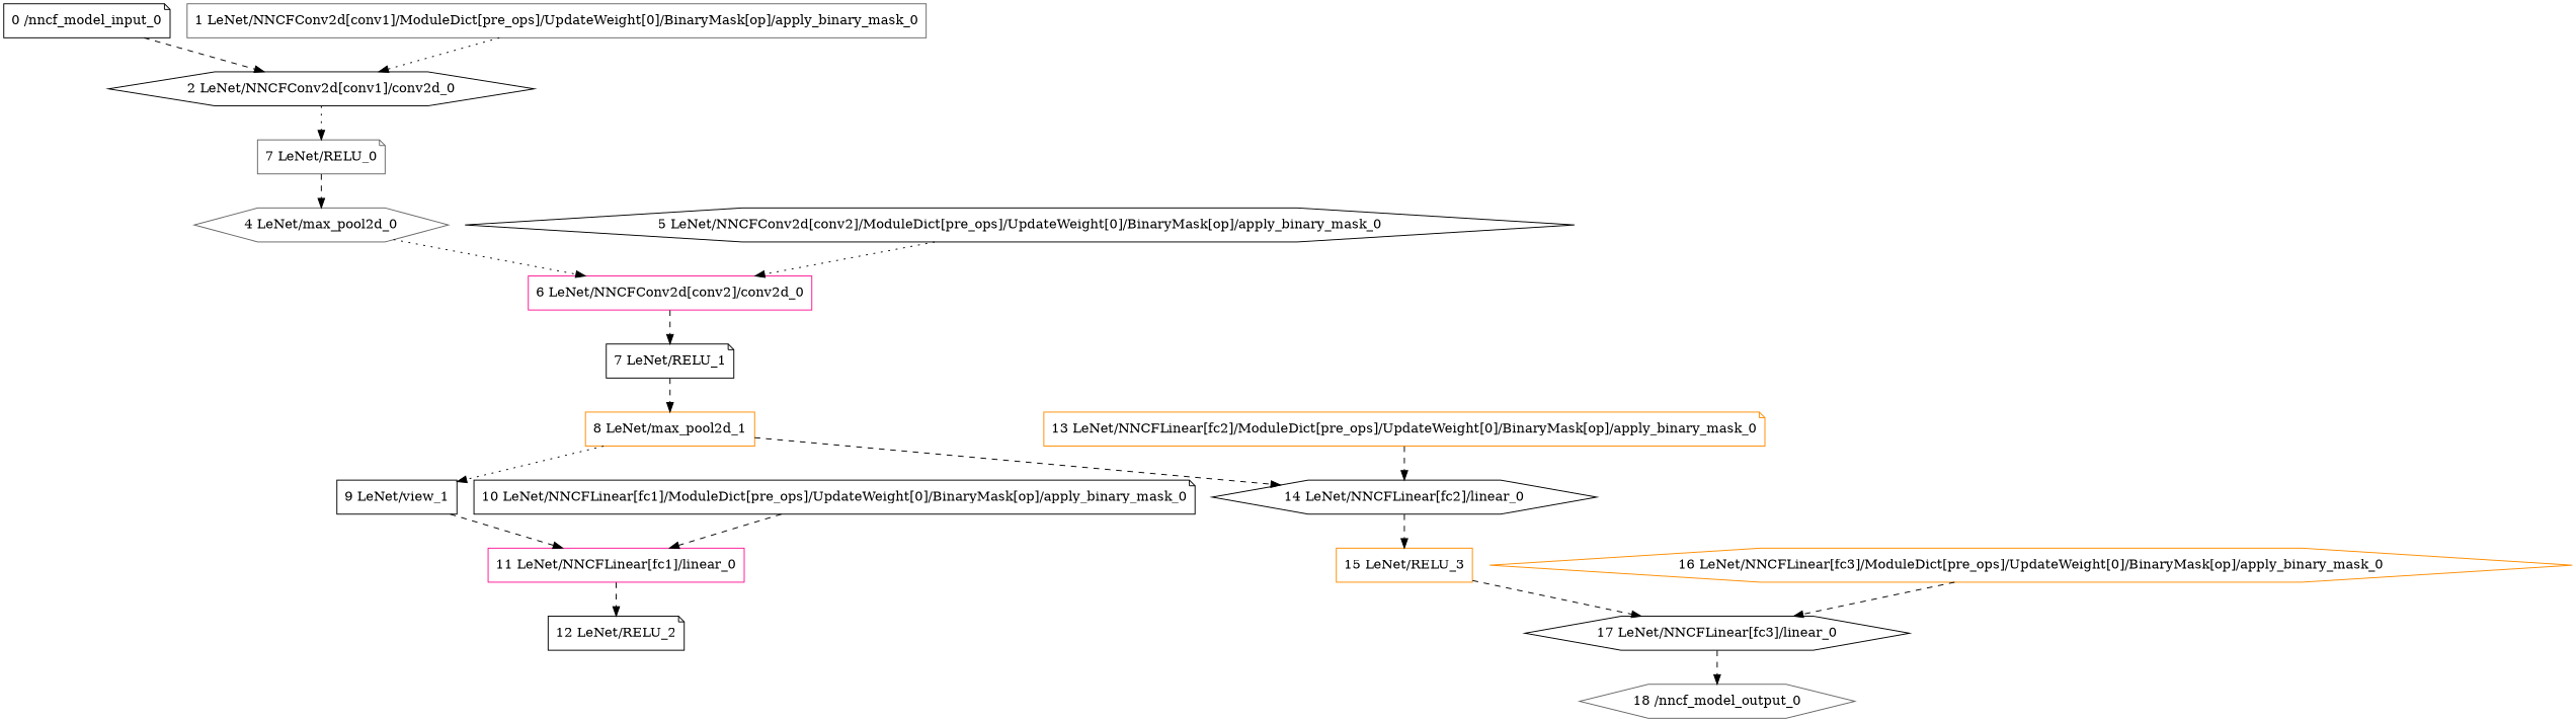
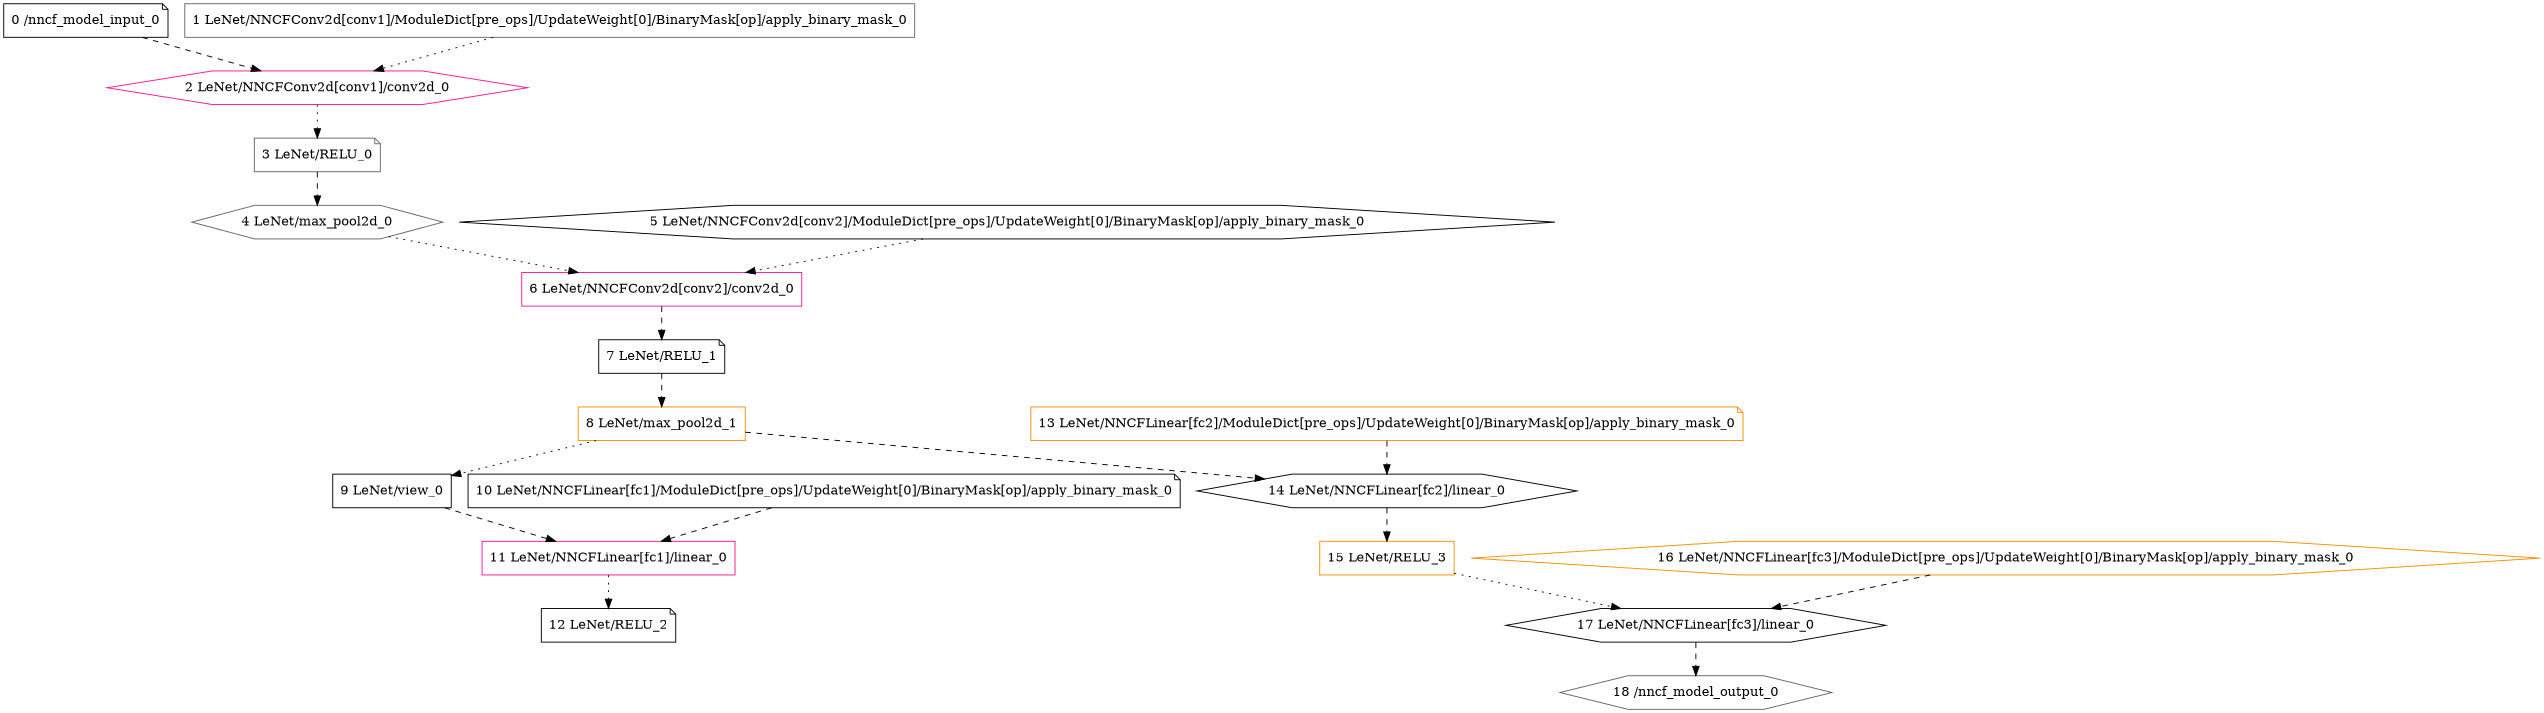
  strict digraph {
    fontname="DejaVu Serif"
    node [color=black fontname="DejaVu Serif" shape=hexagon type=apply_binary_mask]
    edge [fontname="DejaVu Serif" style=dashed]
    "0 /nncf_model_input_0" [shape=note type=nncf_model_input]
-   "2 LeNet/NNCFConv2d[conv1]/conv2d_0" [type=conv2d]
-   "3 LeNet/RELU_0" [color=gray40 shape=note type=RELU label="7 LeNet/RELU_0"]
+   "2 LeNet/NNCFConv2d[conv1]/conv2d_0" [color=deeppink type=conv2d]
+   "3 LeNet/RELU_0" [color=gray40 shape=note type=RELU]
    "1 LeNet/NNCFConv2d[conv1]/ModuleDict[pre_ops]/UpdateWeight[0]/BinaryMask[op]/apply_binary_mask_0" [color=gray40 shape=box]
    "4 LeNet/max_pool2d_0" [color=gray40 type=max_pool2d]
    "6 LeNet/NNCFConv2d[conv2]/conv2d_0" [color=deeppink shape=box type=conv2d]
    "7 LeNet/RELU_1" [shape=note type=RELU]
    "5 LeNet/NNCFConv2d[conv2]/ModuleDict[pre_ops]/UpdateWeight[0]/BinaryMask[op]/apply_binary_mask_0"
    "8 LeNet/max_pool2d_1" [color=darkorange shape=box type=max_pool2d]
-   "9 LeNet/view_0" [shape=box type=view label="9 LeNet/view_1"]
+   "9 LeNet/view_0" [shape=box type=view]
    "14 LeNet/NNCFLinear[fc2]/linear_0" [type=linear]
    "11 LeNet/NNCFLinear[fc1]/linear_0" [color=deeppink shape=box type=linear]
    "12 LeNet/RELU_2" [shape=note type=RELU]
    "10 LeNet/NNCFLinear[fc1]/ModuleDict[pre_ops]/UpdateWeight[0]/BinaryMask[op]/apply_binary_mask_0" [shape=note]
    "15 LeNet/RELU_3" [color=darkorange shape=box type=RELU]
    "13 LeNet/NNCFLinear[fc2]/ModuleDict[pre_ops]/UpdateWeight[0]/BinaryMask[op]/apply_binary_mask_0" [color=darkorange shape=note]
    "17 LeNet/NNCFLinear[fc3]/linear_0" [type=linear]
    "18 /nncf_model_output_0" [color=gray40 type=nncf_model_output]
    "16 LeNet/NNCFLinear[fc3]/ModuleDict[pre_ops]/UpdateWeight[0]/BinaryMask[op]/apply_binary_mask_0" [color=darkorange]
    "0 /nncf_model_input_0" -> "2 LeNet/NNCFConv2d[conv1]/conv2d_0"
    "2 LeNet/NNCFConv2d[conv1]/conv2d_0" -> "3 LeNet/RELU_0" [style=dotted]
    "3 LeNet/RELU_0" -> "4 LeNet/max_pool2d_0"
    "1 LeNet/NNCFConv2d[conv1]/ModuleDict[pre_ops]/UpdateWeight[0]/BinaryMask[op]/apply_binary_mask_0" -> "2 LeNet/NNCFConv2d[conv1]/conv2d_0" [style=dotted]
    "4 LeNet/max_pool2d_0" -> "6 LeNet/NNCFConv2d[conv2]/conv2d_0" [style=dotted]
    "6 LeNet/NNCFConv2d[conv2]/conv2d_0" -> "7 LeNet/RELU_1"
    "7 LeNet/RELU_1" -> "8 LeNet/max_pool2d_1"
    "5 LeNet/NNCFConv2d[conv2]/ModuleDict[pre_ops]/UpdateWeight[0]/BinaryMask[op]/apply_binary_mask_0" -> "6 LeNet/NNCFConv2d[conv2]/conv2d_0" [style=dotted]
    "8 LeNet/max_pool2d_1" -> "9 LeNet/view_0" [style=dotted]
    "8 LeNet/max_pool2d_1" -> "14 LeNet/NNCFLinear[fc2]/linear_0"
    "9 LeNet/view_0" -> "11 LeNet/NNCFLinear[fc1]/linear_0"
    "14 LeNet/NNCFLinear[fc2]/linear_0" -> "15 LeNet/RELU_3"
-   "11 LeNet/NNCFLinear[fc1]/linear_0" -> "12 LeNet/RELU_2"
+   "11 LeNet/NNCFLinear[fc1]/linear_0" -> "12 LeNet/RELU_2" [style=dotted]
    "10 LeNet/NNCFLinear[fc1]/ModuleDict[pre_ops]/UpdateWeight[0]/BinaryMask[op]/apply_binary_mask_0" -> "11 LeNet/NNCFLinear[fc1]/linear_0"
-   "15 LeNet/RELU_3" -> "17 LeNet/NNCFLinear[fc3]/linear_0"
+   "15 LeNet/RELU_3" -> "17 LeNet/NNCFLinear[fc3]/linear_0" [style=dotted]
    "13 LeNet/NNCFLinear[fc2]/ModuleDict[pre_ops]/UpdateWeight[0]/BinaryMask[op]/apply_binary_mask_0" -> "14 LeNet/NNCFLinear[fc2]/linear_0"
    "17 LeNet/NNCFLinear[fc3]/linear_0" -> "18 /nncf_model_output_0"
    "16 LeNet/NNCFLinear[fc3]/ModuleDict[pre_ops]/UpdateWeight[0]/BinaryMask[op]/apply_binary_mask_0" -> "17 LeNet/NNCFLinear[fc3]/linear_0"
  }
